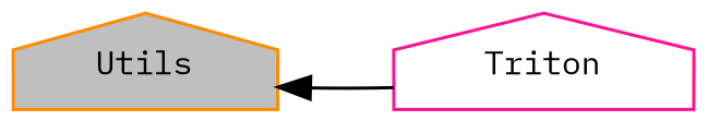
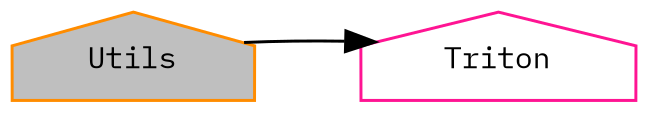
  digraph {
    rankdir=LR
    fontname="IBM Plex Mono"
    node [fontname="IBM Plex Mono" fontsize=10 shape=house style=filled]
    n1 [color=darkorange fillcolor=grey75 fontcolor=black height=0.2 label=Utils width=0.4]
    n2 [color=deeppink fillcolor=white height=0.2 label=Triton width=0.4]
-   n1 -> n2 [dir=back fontname="IBM Plex Mono" fontsize=10 labelfontname=Helvetica labelfontsize=10 shape=plaintext style=solid]
+   n2 -> n1 [dir=back fontname="IBM Plex Mono" fontsize=10 labelfontname=Helvetica labelfontsize=10 shape=plaintext style=solid]
  }
